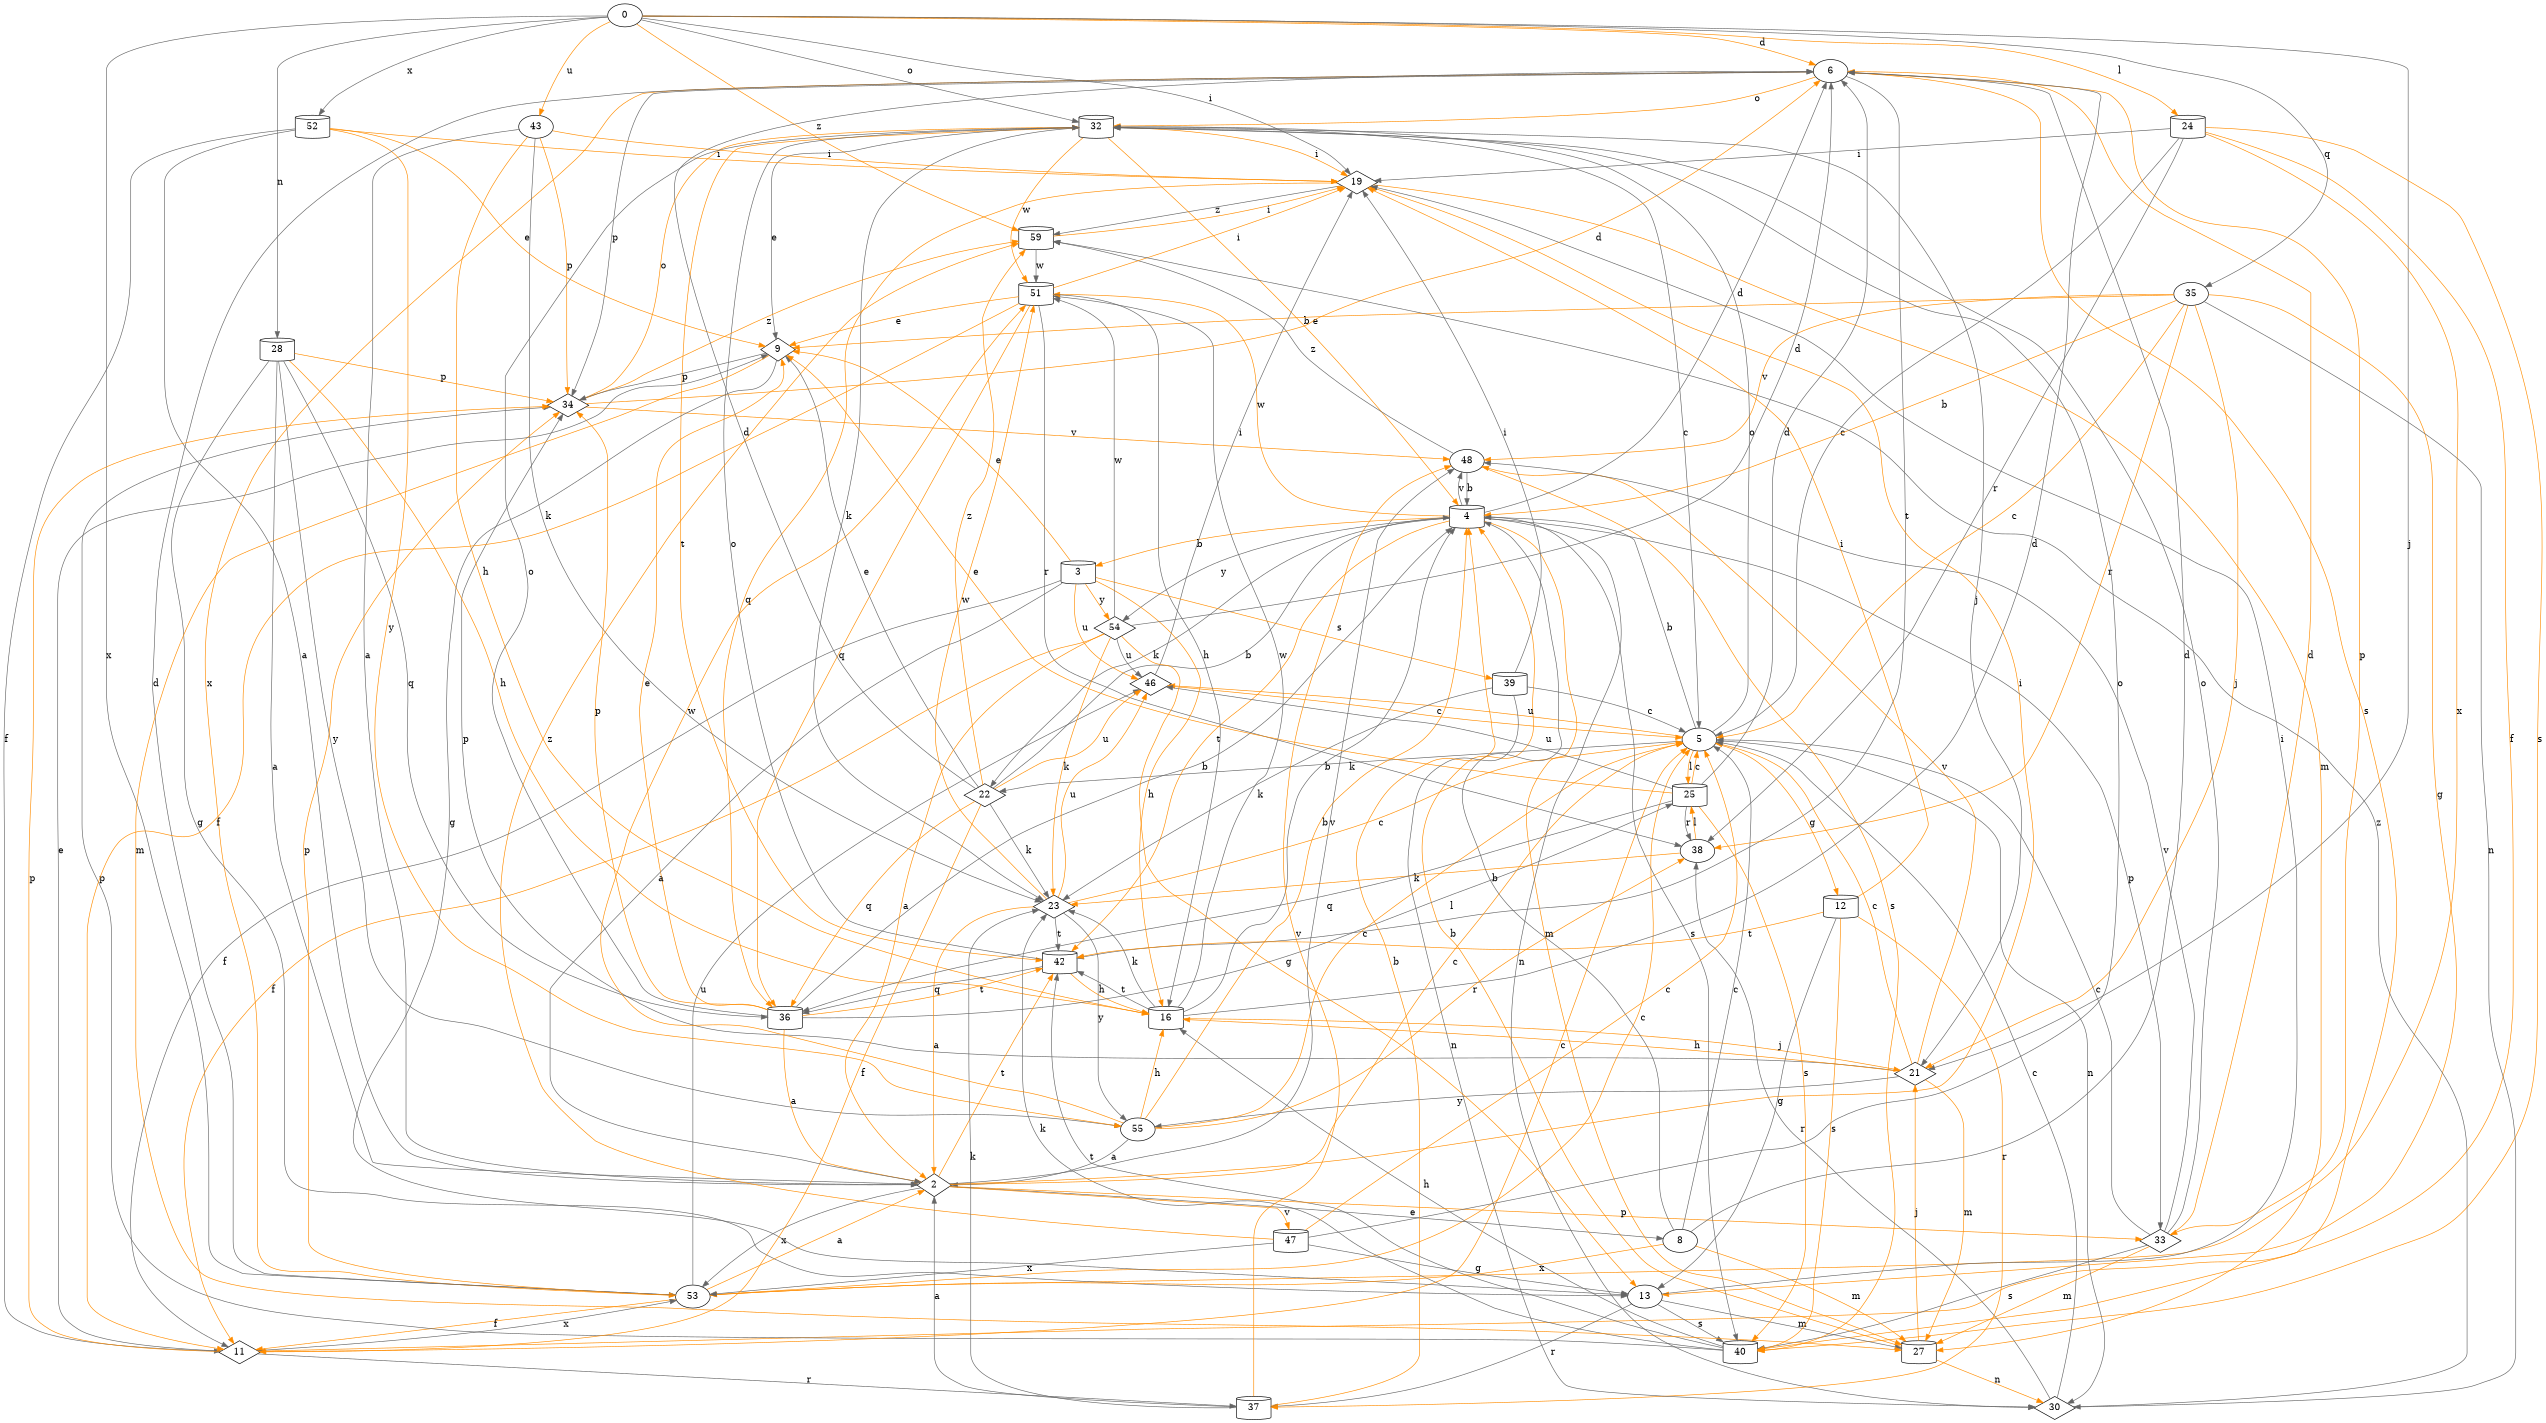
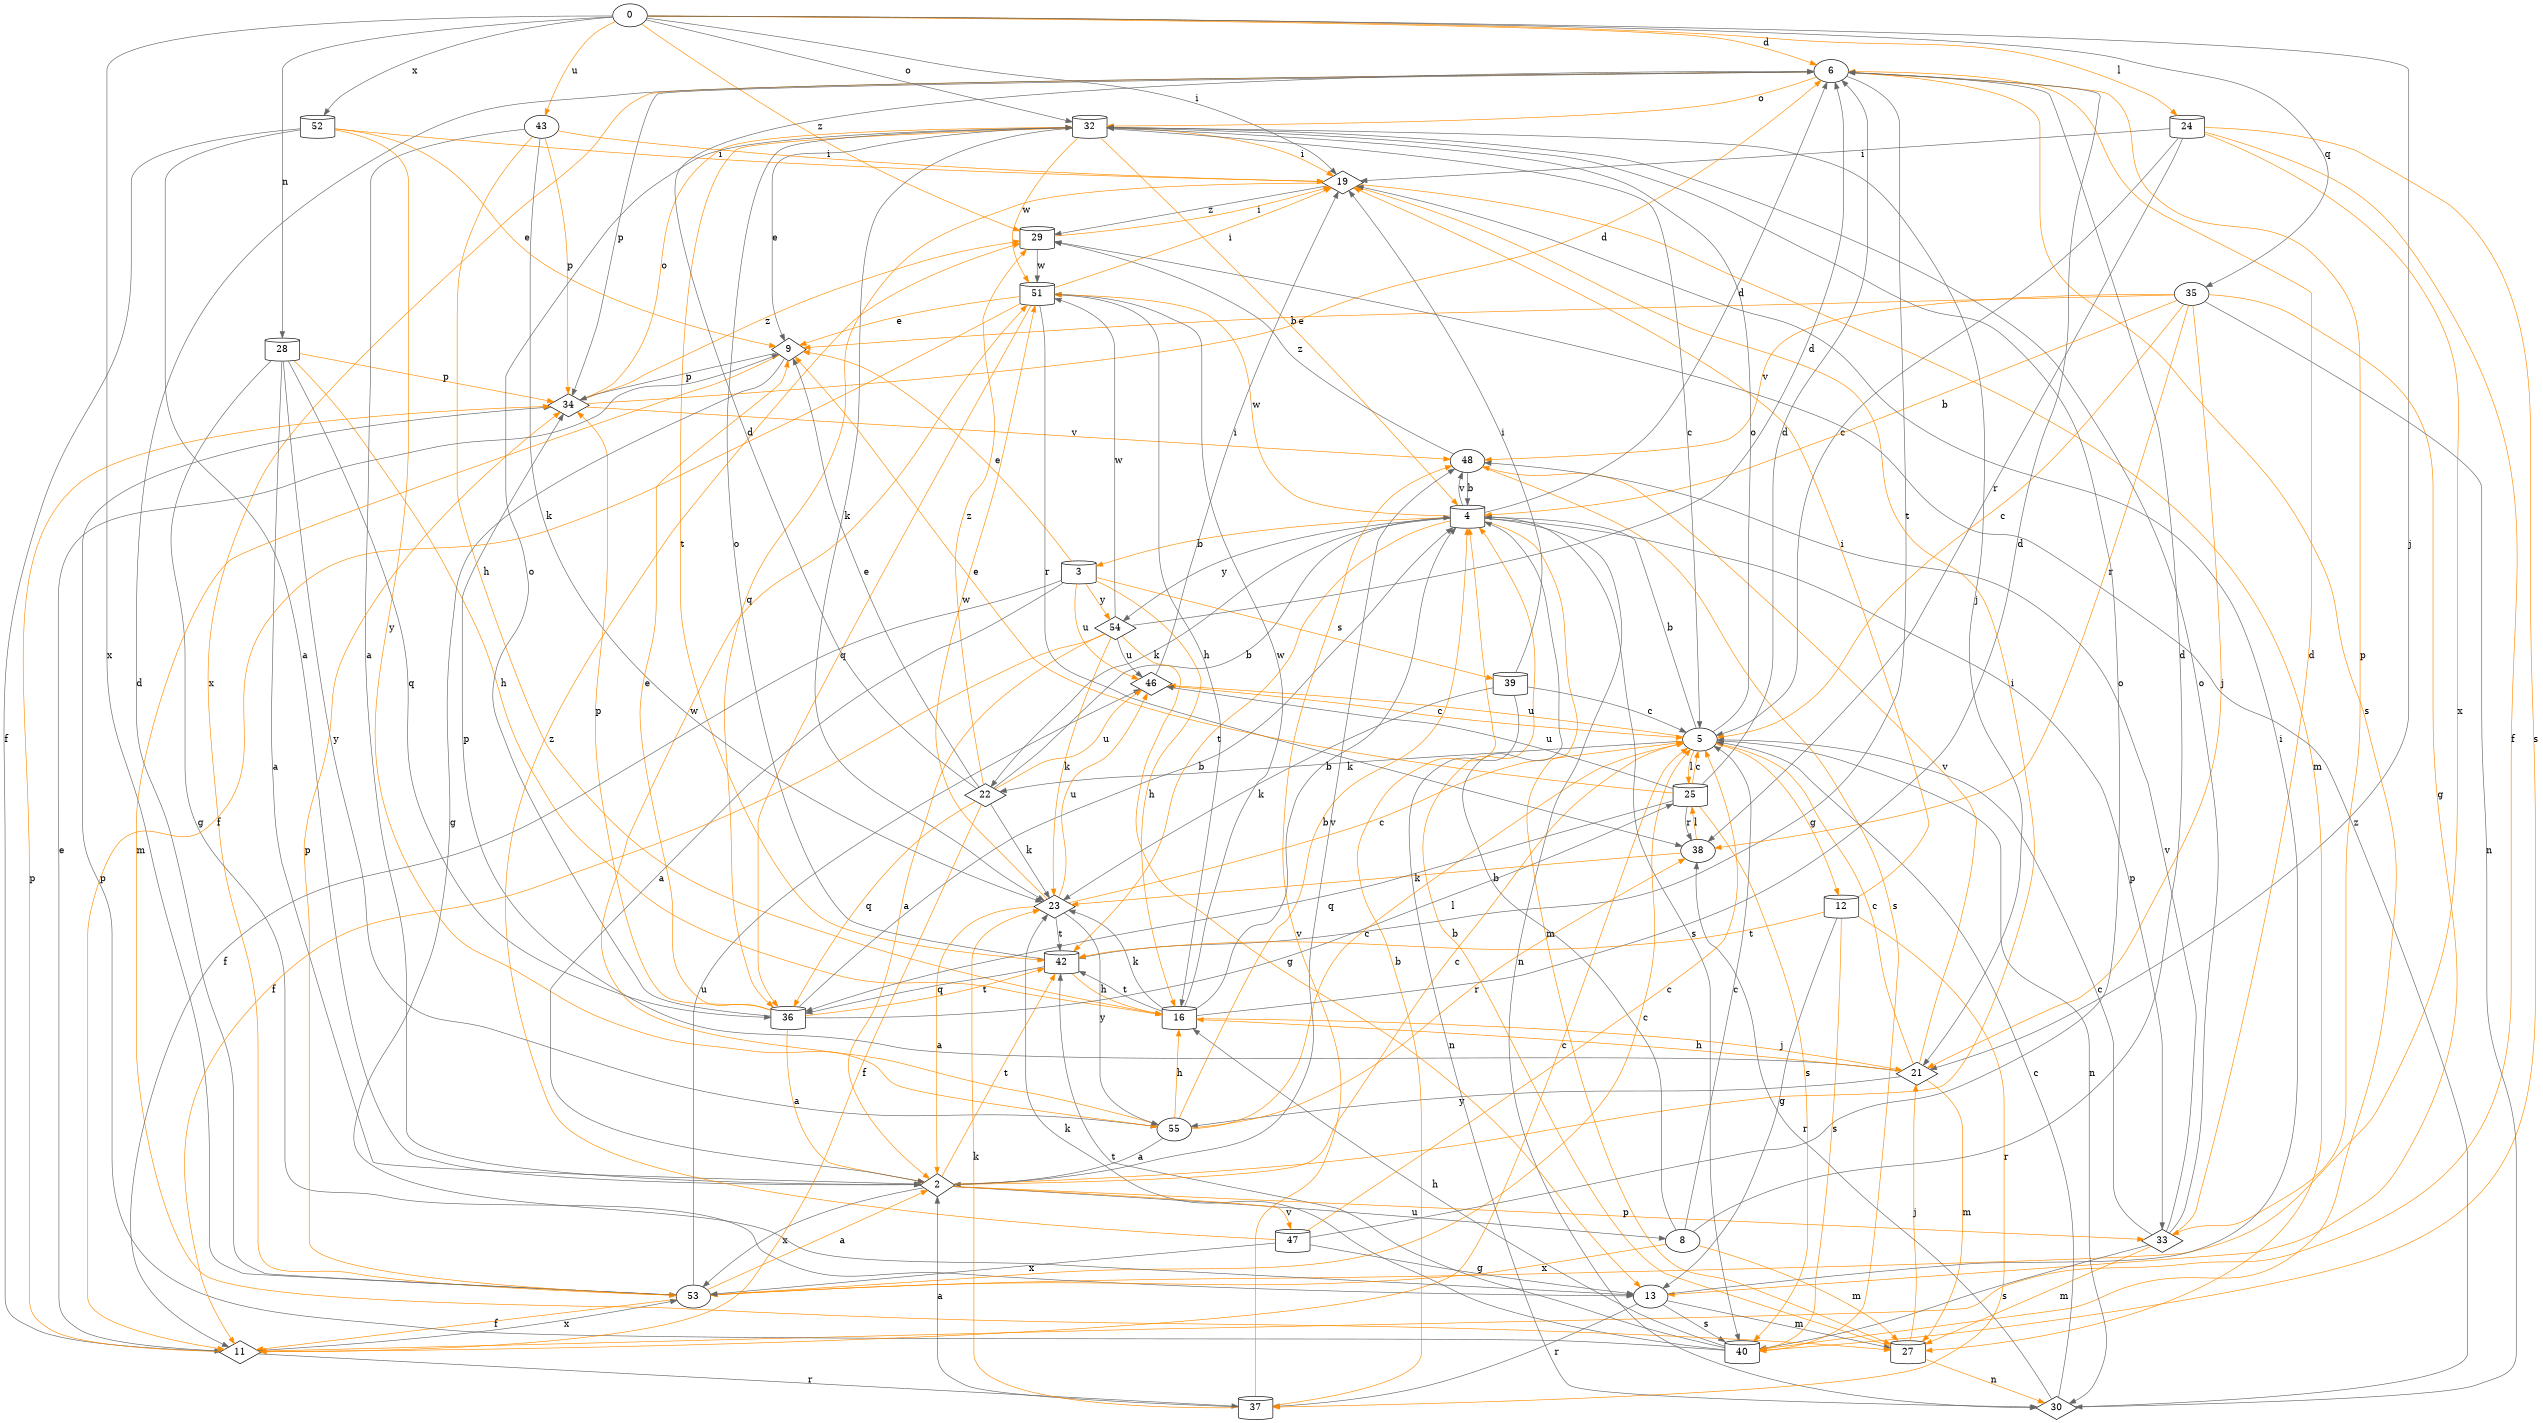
  strict digraph {
    node [shape=cylinder]
    edge [color=darkorange]
    0 [shape=ellipse]
    6 [shape=ellipse]
    19 [shape=diamond]
    21 [shape=diamond]
    24
    28
    32
    35 [shape=ellipse]
    43 [shape=ellipse]
    52
    53 [shape=ellipse]
-   59
+   59 [label=29]
    33 [shape=diamond]
    42
    40
    34 [shape=diamond]
    27
    36
    5 [shape=ellipse]
    48 [shape=ellipse]
    16
    55 [shape=ellipse]
    11 [shape=diamond]
    38 [shape=ellipse]
    2 [shape=diamond]
    13 [shape=ellipse]
    9 [shape=diamond]
    4
    51
    23 [shape=diamond]
    30 [shape=diamond]
    46 [shape=diamond]
    8 [shape=ellipse]
    47
    22 [shape=diamond]
    12
    25
    3
    39
    54 [shape=diamond]
    37
    0 -> 6 [label=d]
    0 -> 19 [color=gray40 label=i]
    0 -> 21 [color=gray40 label=j]
    0 -> 24 [label=l]
    0 -> 28 [color=gray40 label=n]
    0 -> 32 [color=gray40 label=o]
    0 -> 35 [color=gray40 label=q]
    0 -> 43 [label=u]
    0 -> 52 [color=gray40 label=x]
    0 -> 53 [color=gray40 label=x]
    0 -> 59 [label=z]
    6 -> 32 [label=o]
    6 -> 53 [label=x]
    6 -> 33 [label=p]
    6 -> 42 [color=gray40 label=t]
    6 -> 40 [label=s]
    6 -> 34 [color=gray40 label=p]
    19 -> 59 [color=gray40 label=z]
    19 -> 27 [label=m]
    19 -> 36 [label=q]
    21 -> 34 [color=gray40 label=p]
    21 -> 27 [label=m]
    21 -> 5 [label=c]
    21 -> 48 [label=v]
    21 -> 16 [label=h]
    21 -> 55 [color=gray40 label=y]
    24 -> 19 [color=gray40 label=i]
    24 -> 53 [label=x]
    24 -> 40 [label=s]
    24 -> 5 [color=gray40 label=c]
    24 -> 11 [label=f]
    24 -> 38 [color=gray40 label=r]
    28 -> 34 [label=p]
    28 -> 36 [color=gray40 label=q]
    28 -> 16 [label=h]
    28 -> 55 [color=gray40 label=y]
    28 -> 2 [color=gray40 label=a]
    28 -> 13 [color=gray40 label=g]
    32 -> 19 [label=i]
    32 -> 21 [color=gray40 label=j]
    32 -> 42 [label=t]
    32 -> 5 [color=gray40 label=c]
    32 -> 9 [color=gray40 label=e]
    32 -> 4 [label=b]
    32 -> 51 [label=w]
    32 -> 23 [color=gray40 label=k]
    35 -> 21 [label=j]
    35 -> 5 [label=c]
    35 -> 48 [label=v]
    35 -> 38 [label=r]
    35 -> 13 [label=g]
    35 -> 9 [label=e]
    35 -> 4 [label=b]
    35 -> 30 [color=gray40 label=n]
    43 -> 19 [label=i]
    43 -> 34 [label=p]
    43 -> 16 [label=h]
    43 -> 2 [color=gray40 label=a]
    43 -> 23 [color=gray40 label=k]
    52 -> 19 [label=i]
    52 -> 55 [label=y]
    52 -> 11 [color=gray40 label=f]
    52 -> 2 [color=gray40 label=a]
    52 -> 9 [label=e]
    53 -> 6 [color=gray40 label=d]
    53 -> 34 [label=p]
    53 -> 5 [label=c]
    53 -> 11 [label=f]
    53 -> 2 [label=a]
    53 -> 46 [color=gray40 label=u]
    59 -> 19 [label=i]
    59 -> 51 [color=gray40 label=w]
    33 -> 6 [label=d]
    33 -> 32 [color=gray40 label=o]
    33 -> 40 [color=gray40 label=s]
    33 -> 27 [label=m]
    33 -> 5 [color=gray40 label=c]
    33 -> 48 [color=gray40 label=v]
    42 -> 32 [color=gray40 label=o]
    42 -> 36 [color=gray40 label=q]
    42 -> 16 [label=h]
    40 -> 42 [color=gray40 label=t]
    40 -> 34 [color=gray40 label=p]
    40 -> 16 [color=gray40 label=h]
    40 -> 23 [color=gray40 label=k]
    34 -> 6 [label=d]
    34 -> 32 [label=o]
    34 -> 59 [label=z]
    34 -> 48 [label=v]
    27 -> 21 [label=j]
    27 -> 4 [label=b]
    27 -> 30 [label=n]
    36 -> 32 [color=gray40 label=o]
    36 -> 42 [label=t]
    36 -> 34 [label=p]
    36 -> 2 [label=a]
    36 -> 9 [label=e]
    36 -> 4 [color=gray40 label=b]
    36 -> 25 [color=gray40 label=l]
    5 -> 32 [color=gray40 label=o]
    5 -> 4 [color=gray40 label=b]
    5 -> 30 [color=gray40 label=n]
    5 -> 46 [label=u]
    5 -> 22 [color=gray40 label=k]
    5 -> 12 [label=g]
    5 -> 25 [label=l]
    48 -> 59 [color=gray40 label=z]
    48 -> 40 [label=s]
    48 -> 4 [color=gray40 label=b]
    16 -> 6 [color=gray40 label=d]
    16 -> 21 [label=j]
    16 -> 42 [color=gray40 label=t]
    16 -> 4 [color=gray40 label=b]
    16 -> 51 [color=gray40 label=w]
    16 -> 23 [color=gray40 label=k]
    55 -> 5 [label=c]
    55 -> 16 [label=h]
    55 -> 38 [label=r]
    55 -> 2 [color=gray40 label=a]
    55 -> 4 [label=b]
    55 -> 51 [label=w]
    11 -> 53 [color=gray40 label=x]
    11 -> 34 [label=p]
    11 -> 5 [label=c]
    11 -> 9 [color=gray40 label=e]
    11 -> 37 [color=gray40 label=r]
    38 -> 23 [label=k]
    38 -> 25 [label=l]
    2 -> 19 [label=i]
    2 -> 53 [color=gray40 label=x]
    2 -> 33 [label=p]
    2 -> 42 [label=t]
    2 -> 5 [label=c]
    2 -> 48 [color=gray40 label=v]
-   2 -> 8 [color=gray40 label=e]
+   2 -> 8 [color=gray40 label=u]
    2 -> 47 [label=v]
    13 -> 19 [color=gray40 label=i]
    13 -> 40 [color=gray40 label=s]
    13 -> 27 [color=gray40 label=m]
    13 -> 37 [color=gray40 label=r]
    9 -> 34 [color=gray40 label=p]
    9 -> 27 [label=m]
    9 -> 13 [color=gray40 label=g]
    4 -> 6 [color=gray40 label=d]
    4 -> 33 [color=gray40 label=p]
    4 -> 42 [label=t]
    4 -> 40 [color=gray40 label=s]
    4 -> 27 [label=m]
    4 -> 48 [color=gray40 label=v]
    4 -> 51 [label=w]
    4 -> 30 [color=gray40 label=n]
    4 -> 22 [color=gray40 label=k]
    4 -> 3 [label=b]
    4 -> 54 [color=gray40 label=y]
    51 -> 19 [label=i]
    51 -> 36 [label=q]
    51 -> 16 [color=gray40 label=h]
    51 -> 11 [label=f]
    51 -> 38 [color=gray40 label=r]
    51 -> 9 [label=e]
    23 -> 42 [color=gray40 label=t]
    23 -> 5 [label=c]
    23 -> 55 [color=gray40 label=y]
    23 -> 2 [label=a]
    23 -> 51 [label=w]
    23 -> 46 [label=u]
    30 -> 59 [color=gray40 label=z]
    30 -> 5 [color=gray40 label=c]
    30 -> 38 [color=gray40 label=r]
    46 -> 19 [color=gray40 label=i]
    46 -> 5 [label=c]
    8 -> 6 [color=gray40 label=d]
    8 -> 53 [label=x]
    8 -> 27 [label=m]
    8 -> 5 [color=gray40 label=c]
    8 -> 4 [color=gray40 label=b]
    47 -> 32 [color=gray40 label=o]
    47 -> 53 [color=gray40 label=x]
    47 -> 59 [label=z]
    47 -> 5 [label=c]
    47 -> 13 [color=gray40 label=g]
    22 -> 6 [color=gray40 label=d]
    22 -> 59 [label=z]
    22 -> 36 [label=q]
    22 -> 11 [label=f]
    22 -> 9 [color=gray40 label=e]
    22 -> 4 [color=gray40 label=b]
    22 -> 23 [color=gray40 label=k]
    22 -> 46 [label=u]
    12 -> 19 [label=i]
    12 -> 42 [label=t]
    12 -> 40 [label=s]
    12 -> 13 [color=gray40 label=g]
    12 -> 37 [label=r]
    25 -> 6 [color=gray40 label=d]
    25 -> 40 [label=s]
    25 -> 36 [color=gray40 label=q]
    25 -> 5 [label=c]
    25 -> 38 [color=gray40 label=r]
    25 -> 9 [label=e]
    25 -> 46 [color=gray40 label=u]
    3 -> 16 [label=h]
    3 -> 11 [color=gray40 label=f]
    3 -> 2 [color=gray40 label=a]
    3 -> 9 [label=e]
    3 -> 46 [label=u]
    3 -> 39 [label=s]
    3 -> 54 [label=y]
    39 -> 19 [color=gray40 label=i]
    39 -> 5 [color=gray40 label=c]
    39 -> 23 [color=gray40 label=k]
    39 -> 30 [color=gray40 label=n]
    54 -> 6 [color=gray40 label=d]
    54 -> 11 [label=f]
    54 -> 2 [label=a]
    54 -> 13 [label=g]
    54 -> 51 [color=gray40 label=w]
    54 -> 23 [label=k]
    54 -> 46 [color=gray40 label=u]
    37 -> 48 [label=v]
    37 -> 2 [color=gray40 label=a]
    37 -> 4 [label=b]
-   37 -> 23 [color=gray40 label=k]
+   37 -> 23 [label=k]
  }
